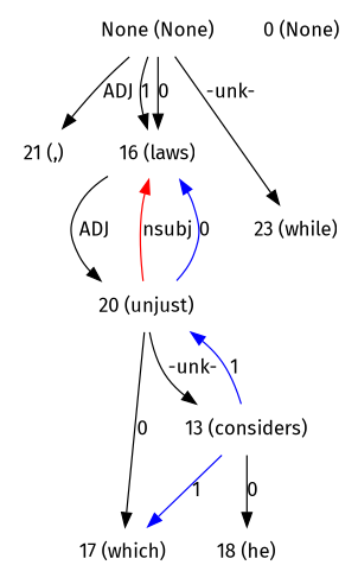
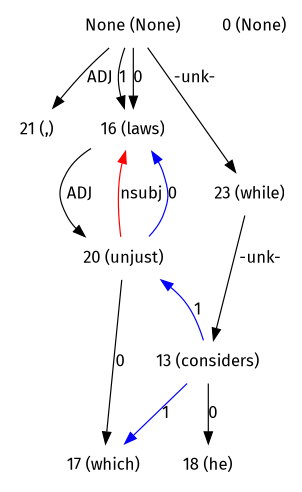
  digraph {
    fontname="Fira Sans"
    node [fontname="Fira Sans" shape=plaintext]
    edge [dir=forward fontname="Fira Sans"]
    n1 [label="None (None)"]
    n2 [label="21 (,)"]
    n3 [label="16 (laws)"]
    n4 [label="23 (while)"]
    n5 [label="20 (unjust)"]
    n6 [label="17 (which)"]
    n7 [label="13 (considers)"]
    n8 [label="0 (None)"]
    n9 [label="18 (he)"]
    n1 -> n2 [label=ADJ]
    n1 -> n3 [label=1]
    n1 -> n3 [label=0]
    n1 -> n4 [label="-unk-"]
    n3 -> n5 [label=ADJ]
    n5 -> n3 [color=red label=nsubj]
    n5 -> n3 [color=blue label=0]
    n5 -> n6 [label=0]
-   n5 -> n7 [label="-unk-"]
+   n4 -> n7 [label="-unk-"]
    n7 -> n5 [color=blue label=1]
    n7 -> n6 [color=blue label=1]
    n7 -> n9 [label=0]
  }
